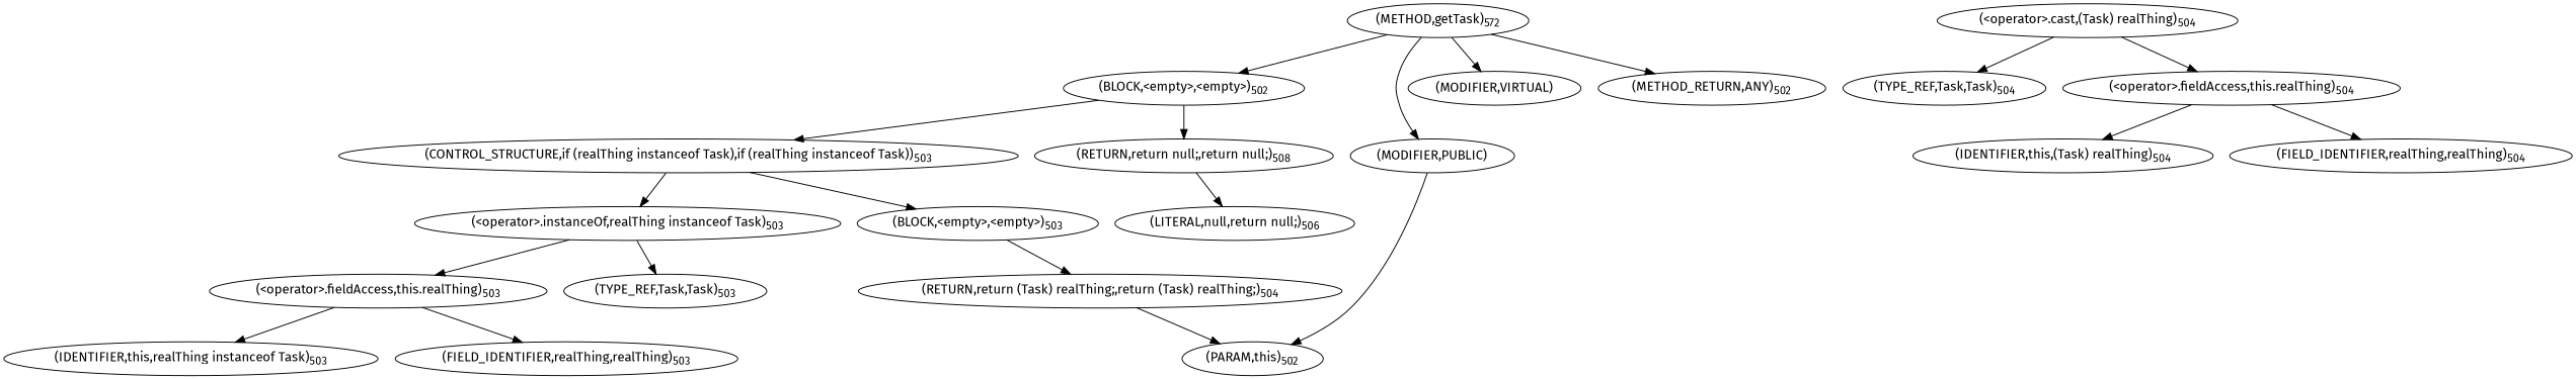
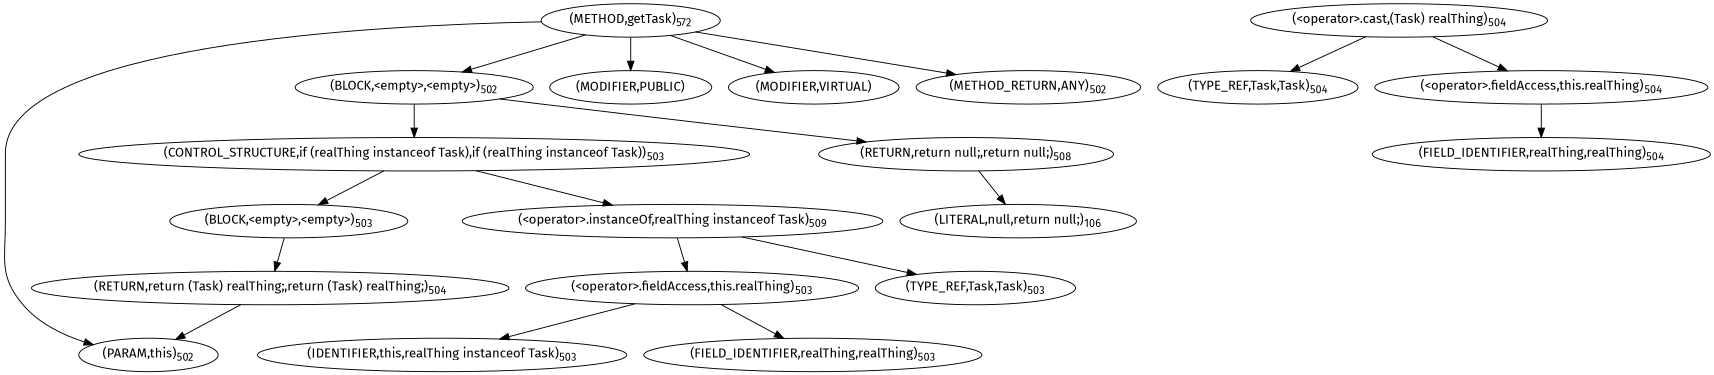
  digraph {
    fontname="Fira Sans"
    node [fontname="Fira Sans"]
    edge [fontname="Fira Sans"]
    n1 [label=<(METHOD,getTask)<SUB>572</SUB>>]
    n2 [label=<(PARAM,this)<SUB>502</SUB>>]
    n3 [label=<(BLOCK,&lt;empty&gt;,&lt;empty&gt;)<SUB>502</SUB>>]
    n4 [label=<(MODIFIER,PUBLIC)>]
    n5 [label=<(MODIFIER,VIRTUAL)>]
    n6 [label=<(METHOD_RETURN,ANY)<SUB>502</SUB>>]
    n7 [label=<(CONTROL_STRUCTURE,if (realThing instanceof Task),if (realThing instanceof Task))<SUB>503</SUB>>]
    n8 [label=<(RETURN,return null;,return null;)<SUB>508</SUB>>]
-   n9 [label=<(&lt;operator&gt;.instanceOf,realThing instanceof Task)<SUB>503</SUB>>]
+   n9 [label=<(&lt;operator&gt;.instanceOf,realThing instanceof Task)<SUB>509</SUB>>]
    n10 [label=<(BLOCK,&lt;empty&gt;,&lt;empty&gt;)<SUB>503</SUB>>]
-   n11 [label=<(LITERAL,null,return null;)<SUB>506</SUB>>]
+   n11 [label=<(LITERAL,null,return null;)<SUB>106</SUB>>]
    n12 [label=<(&lt;operator&gt;.fieldAccess,this.realThing)<SUB>503</SUB>>]
    n13 [label=<(TYPE_REF,Task,Task)<SUB>503</SUB>>]
    n14 [label=<(RETURN,return (Task) realThing;,return (Task) realThing;)<SUB>504</SUB>>]
    n15 [label=<(IDENTIFIER,this,realThing instanceof Task)<SUB>503</SUB>>]
    n16 [label=<(FIELD_IDENTIFIER,realThing,realThing)<SUB>503</SUB>>]
    n17 [label=<(&lt;operator&gt;.cast,(Task) realThing)<SUB>504</SUB>>]
    n18 [label=<(TYPE_REF,Task,Task)<SUB>504</SUB>>]
    n19 [label=<(&lt;operator&gt;.fieldAccess,this.realThing)<SUB>504</SUB>>]
-   n20 [label=<(IDENTIFIER,this,(Task) realThing)<SUB>504</SUB>>]
    n21 [label=<(FIELD_IDENTIFIER,realThing,realThing)<SUB>504</SUB>>]
-   n4 -> n2
+   n1 -> n2
    n1 -> n3
    n1 -> n4
    n1 -> n5
    n1 -> n6
    n3 -> n7
    n3 -> n8
    n7 -> n9
    n7 -> n10
    n8 -> n11
    n9 -> n12
    n9 -> n13
    n10 -> n14
    n12 -> n15
    n12 -> n16
    n14 -> n2
    n17 -> n18
    n17 -> n19
-   n19 -> n20
    n19 -> n21
  }
